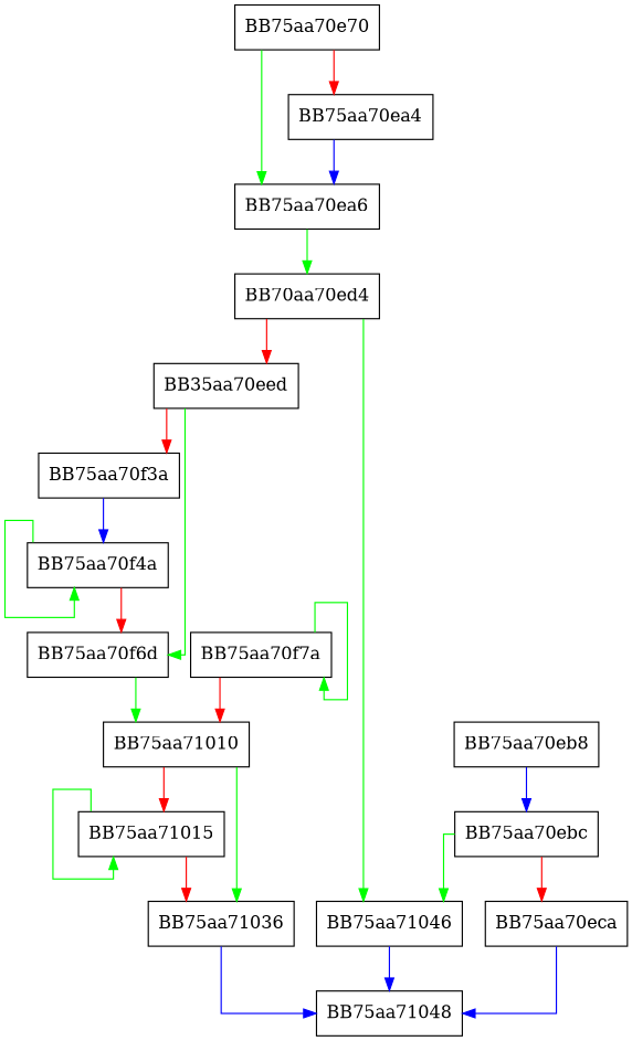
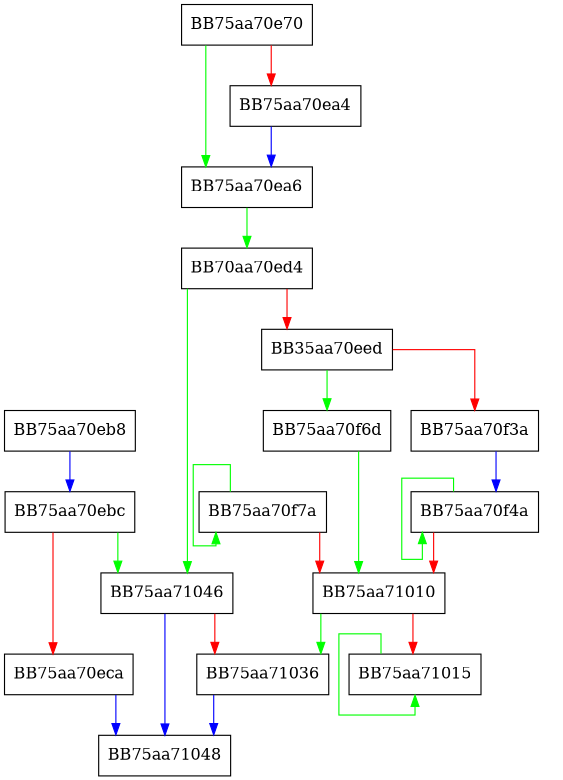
  digraph {
    splines=ortho
    node [shape=box]
    edge [color=green]
    BB75aa70e70
    BB75aa70ea6
    BB75aa70ea4
    n4 [label=BB70aa70ed4]
    BB75aa71046
    n6 [label=BB35aa70eed]
    BB75aa71048
    BB75aa70f6d
    BB75aa70f3a
    BB75aa70ebc
    BB75aa70eca
    BB75aa70eb8
    BB75aa71010
    BB75aa70f4a
    BB75aa71036
    BB75aa71015
    BB75aa70f7a
    BB75aa70e70 -> BB75aa70ea6
    BB75aa70e70 -> BB75aa70ea4 [color=red]
    BB75aa70ea6 -> n4
    BB75aa70ea4 -> BB75aa70ea6 [color=blue]
    n4 -> BB75aa71046
    n4 -> n6 [color=red]
    BB75aa71046 -> BB75aa71048 [color=blue]
    n6 -> BB75aa70f6d
    n6 -> BB75aa70f3a [color=red]
    BB75aa70f6d -> BB75aa71010
    BB75aa70f3a -> BB75aa70f4a [color=blue]
    BB75aa70ebc -> BB75aa71046
    BB75aa70ebc -> BB75aa70eca [color=red]
    BB75aa70eca -> BB75aa71048 [color=blue]
    BB75aa70eb8 -> BB75aa70ebc [color=blue]
    BB75aa71010 -> BB75aa71036
    BB75aa71010 -> BB75aa71015 [color=red]
-   BB75aa70f4a -> BB75aa70f6d [color=red]
+   BB75aa70f4a -> BB75aa71010 [color=red]
    BB75aa70f4a -> BB75aa70f4a
    BB75aa71036 -> BB75aa71048 [color=blue]
-   BB75aa71015 -> BB75aa71036 [color=red]
+   BB75aa71046 -> BB75aa71036 [color=red]
    BB75aa71015 -> BB75aa71015
    BB75aa70f7a -> BB75aa71010 [color=red]
    BB75aa70f7a -> BB75aa70f7a
  }
